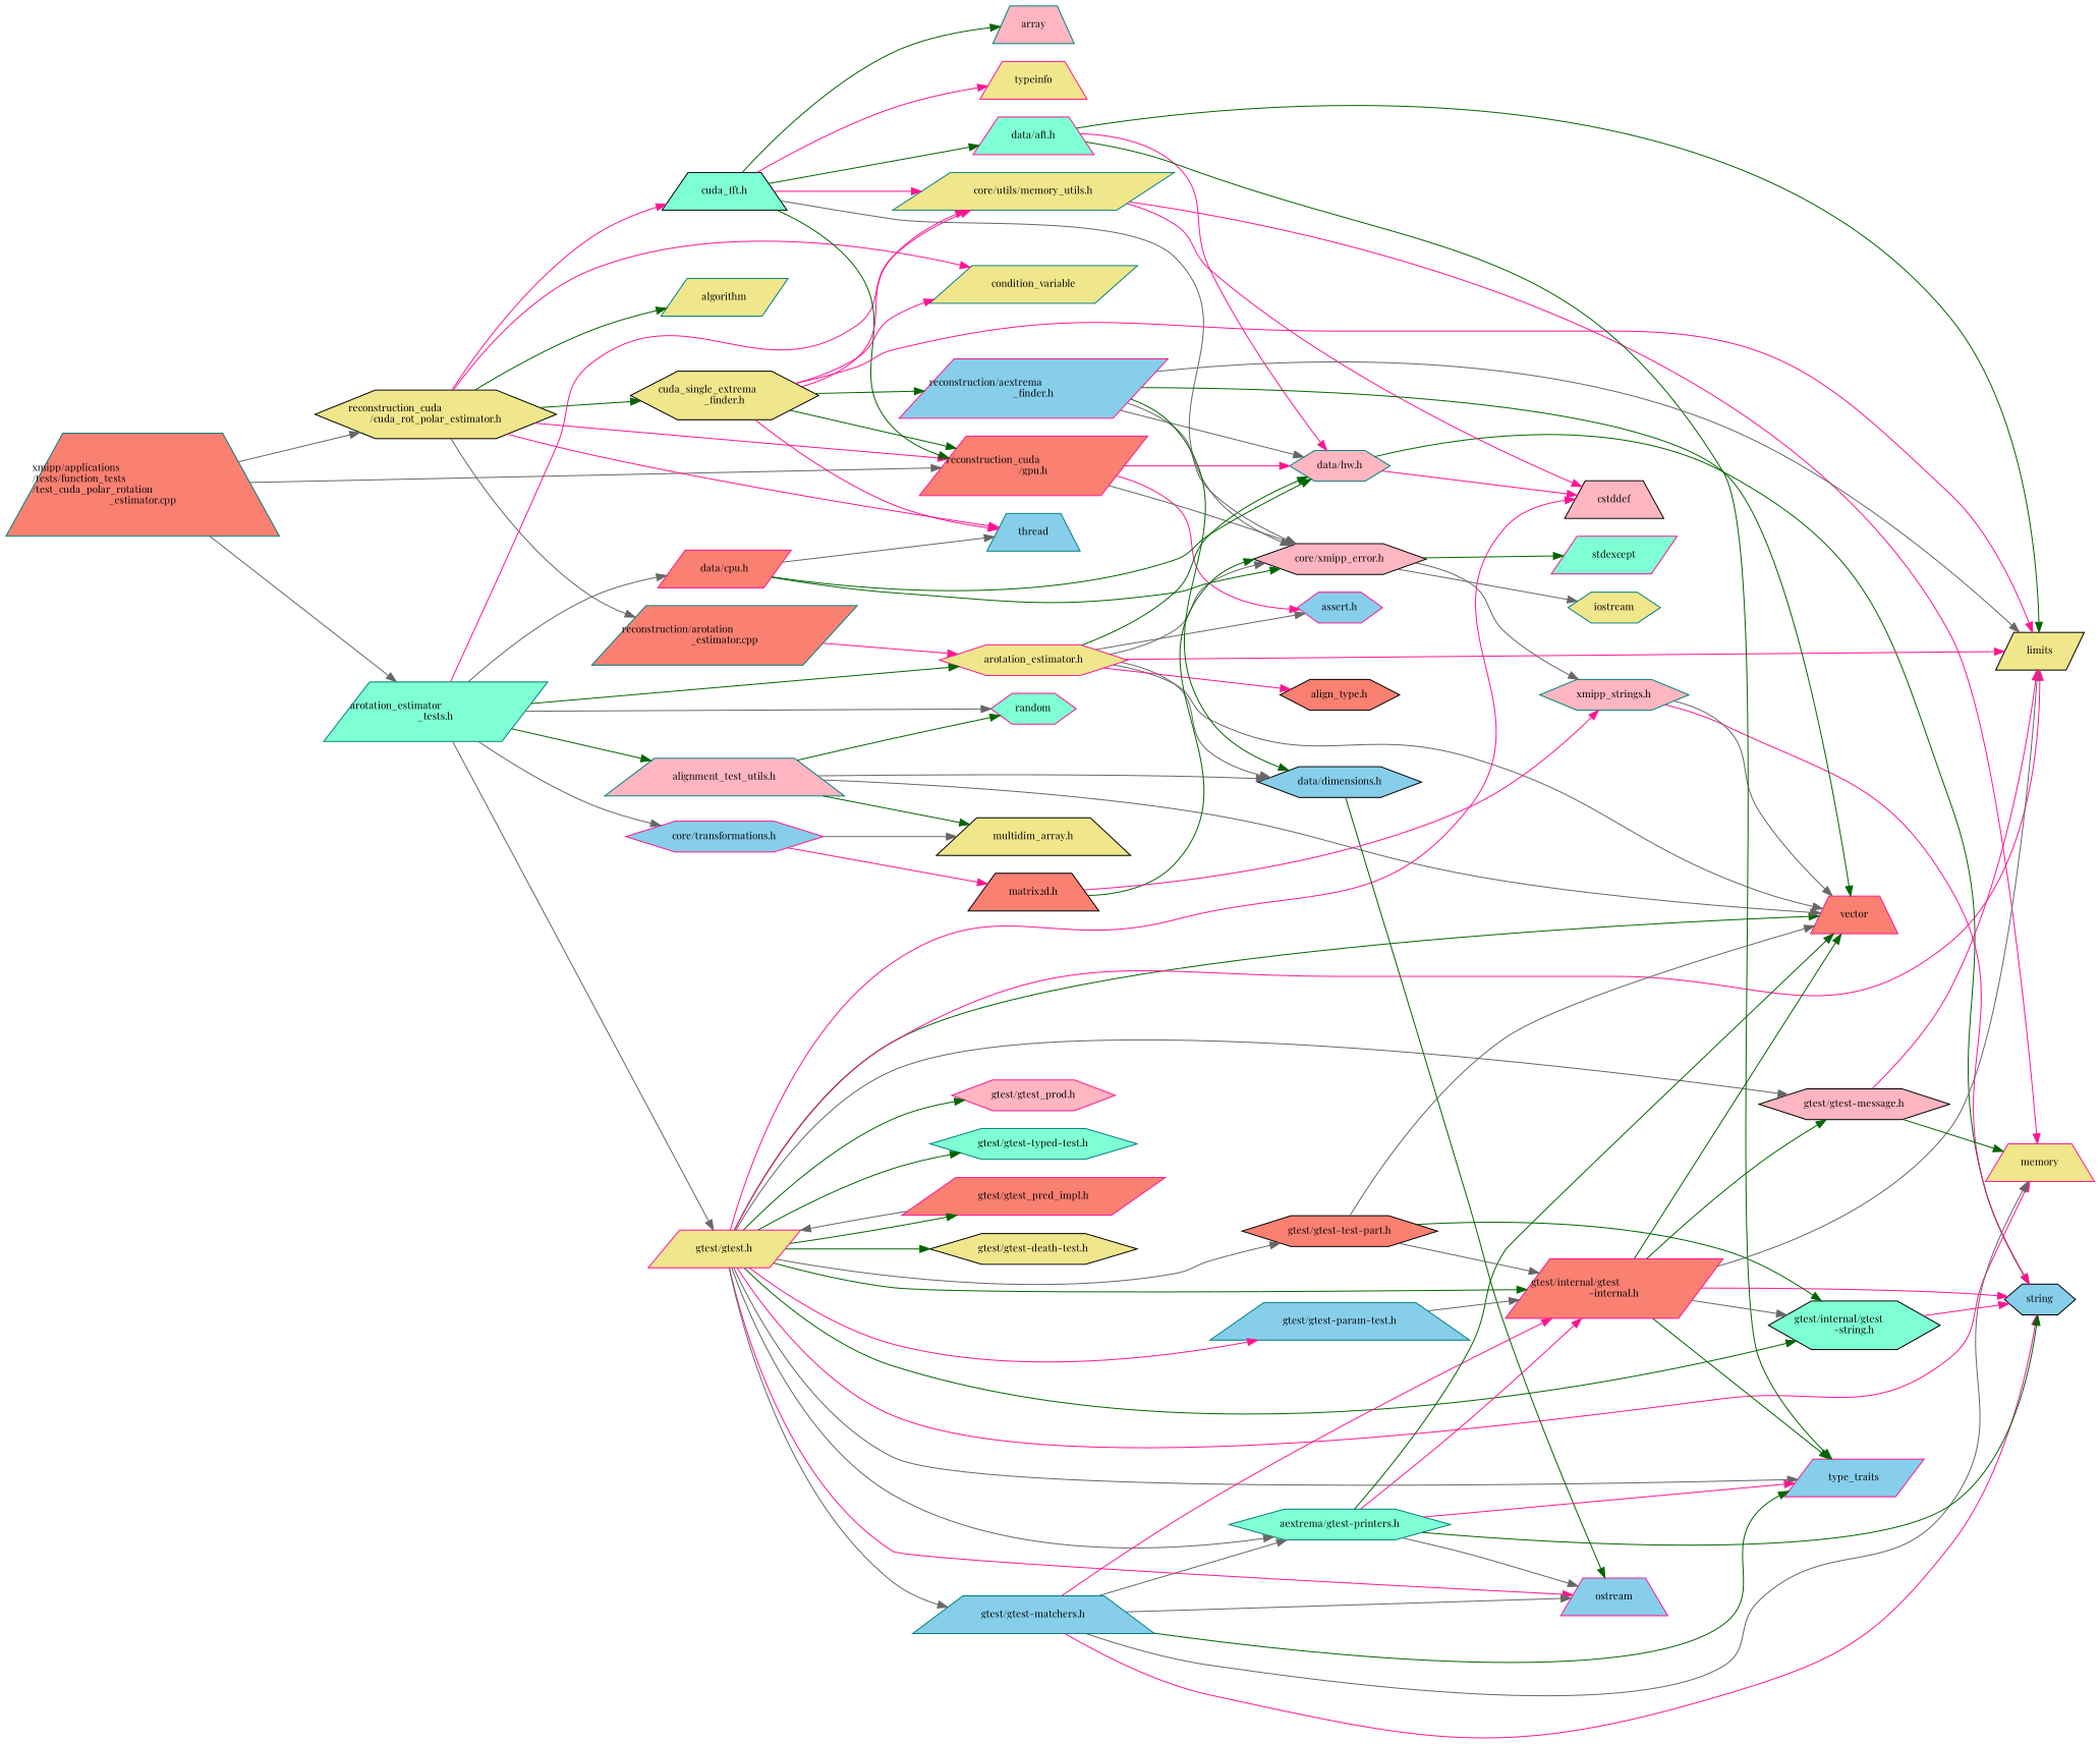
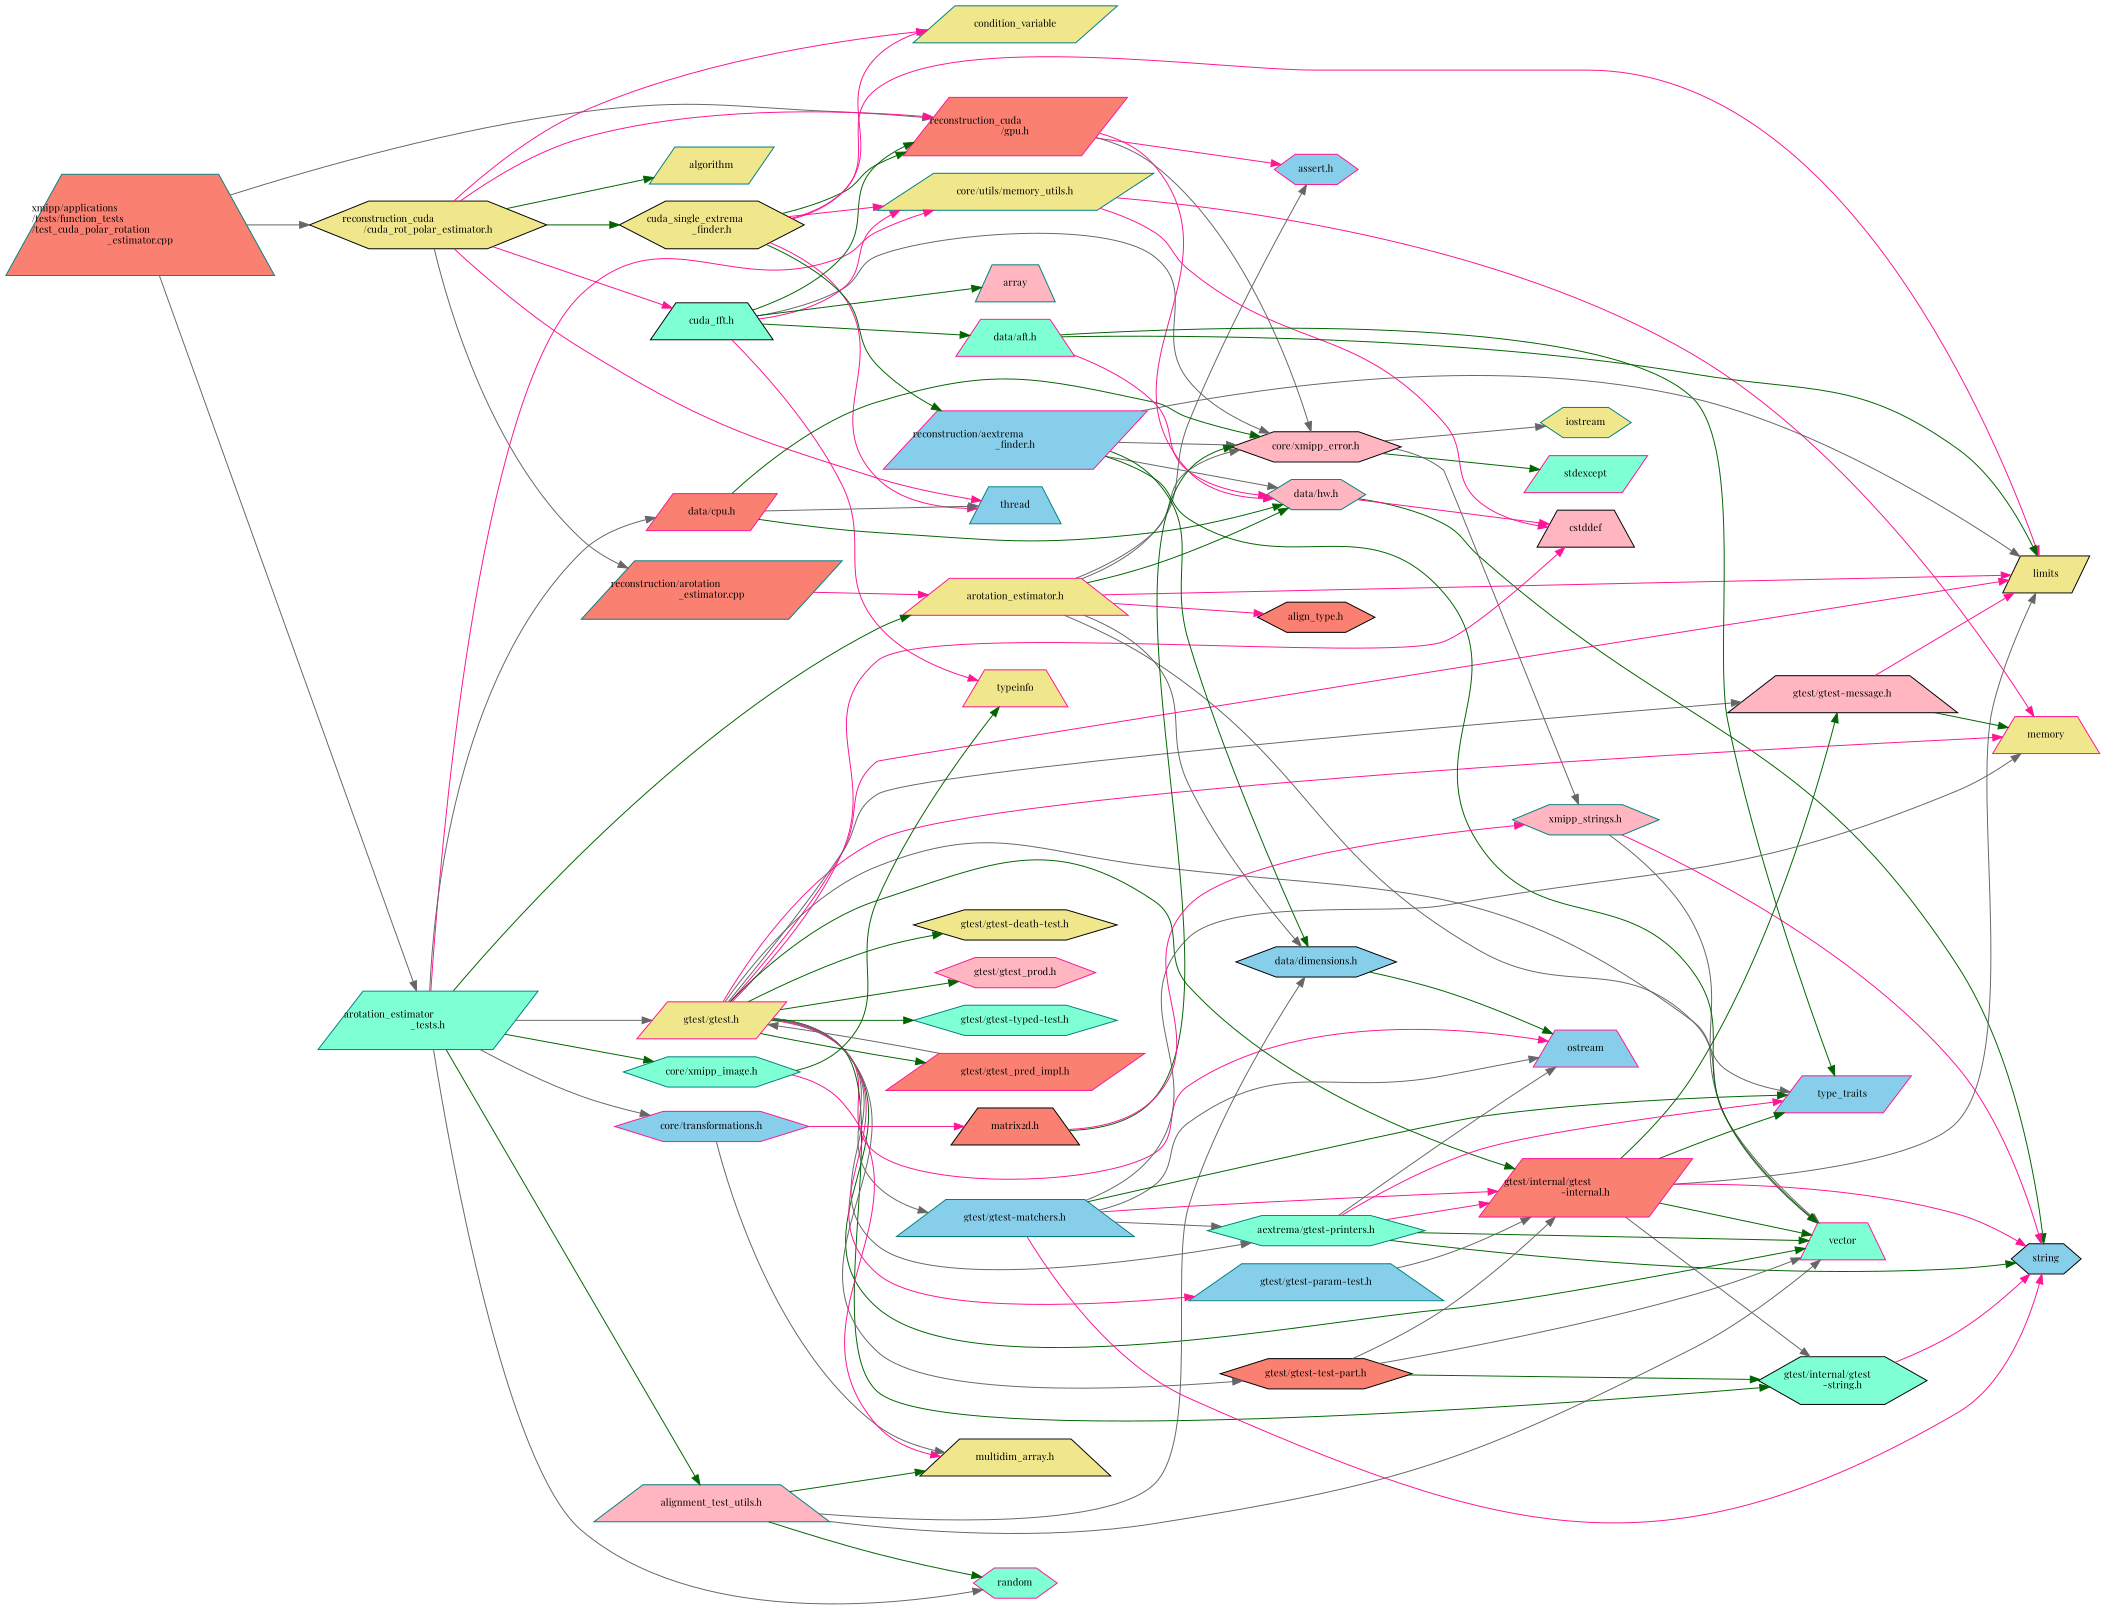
  digraph {
    fontname="Playfair Display"
    rankdir=LR
    node [color=deeppink fillcolor=khaki fontname="Playfair Display" fontsize=10 shape=hexagon style=filled]
    edge [color=gray40 fontname="Playfair Display" fontsize=10 labelfontname=Helvetica labelfontsize=10 style=solid]
    n1 [color=teal fillcolor=salmon fontcolor=black height=0.2 label="xmipp/applications\l/tests/function_tests\l/test_cuda_polar_rotation\l_estimator.cpp" shape=trapezium width=0.4]
    n2 [fillcolor=salmon height=0.2 label="reconstruction_cuda\l/gpu.h" shape=parallelogram width=0.4]
    n3 [color=black height=0.2 label="reconstruction_cuda\l/cuda_rot_polar_estimator.h" width=0.4]
    n4 [color=teal fillcolor=aquamarine height=0.2 label="arotation_estimator\l_tests.h" shape=parallelogram width=0.4]
    n5 [fillcolor=skyblue height=0.2 label="assert.h" width=0.4]
    n6 [color=teal fillcolor=lightpink height=0.2 label="data/hw.h" width=0.4]
    n7 [color=black fillcolor=lightpink height=0.2 label="core/xmipp_error.h" width=0.4]
    n8 [color=teal fillcolor=salmon height=0.2 label="reconstruction/arotation\l_estimator.cpp" shape=parallelogram width=0.4]
    n9 [color=black fillcolor=aquamarine height=0.2 label="cuda_fft.h" shape=trapezium width=0.4]
    n10 [color=teal fillcolor=skyblue height=0.2 label=thread shape=trapezium width=0.4]
    n11 [color=teal height=0.2 label=condition_variable shape=parallelogram width=0.4]
    n12 [color=teal height=0.2 label=algorithm shape=parallelogram width=0.4]
    n13 [color=black height=0.2 label="cuda_single_extrema\l_finder.h" width=0.4]
-   n14 [height=0.2 label="arotation_estimator.h" width=0.4]
+   n14 [height=0.2 label="arotation_estimator.h" shape=trapezium width=0.4]
    n15 [color=teal height=0.2 label="core/utils/memory_utils.h" shape=parallelogram width=0.4]
    n16 [height=0.2 label="gtest/gtest.h" shape=parallelogram width=0.4]
    n17 [fillcolor=aquamarine height=0.2 label=random width=0.4]
    n18 [fillcolor=skyblue height=0.2 label="core/transformations.h" width=0.4]
+   n19 [color=teal fillcolor=aquamarine height=0.2 label="core/xmipp_image.h" width=0.4]
    n20 [color=teal fillcolor=lightpink height=0.2 label="alignment_test_utils.h" shape=trapezium width=0.4]
    n21 [fillcolor=salmon height=0.2 label="data/cpu.h" shape=parallelogram width=0.4]
    n22 [color=black fillcolor=skyblue height=0.2 label=string width=0.4]
    n23 [color=black fillcolor=lightpink height=0.2 label=cstddef shape=trapezium width=0.4]
    n24 [fillcolor=aquamarine height=0.2 label=stdexcept shape=parallelogram width=0.4]
    n25 [color=teal height=0.2 label=iostream width=0.4]
    n26 [color=teal fillcolor=lightpink height=0.2 label="xmipp_strings.h" width=0.4]
-   n27 [fillcolor=salmon height=0.2 label=vector shape=trapezium width=0.4]
+   n27 [fillcolor=aquamarine height=0.2 label=vector shape=trapezium width=0.4]
    n28 [color=teal fillcolor=lightpink height=0.2 label=array shape=trapezium width=0.4]
    n29 [height=0.2 label=typeinfo shape=trapezium width=0.4]
    n30 [fillcolor=aquamarine height=0.2 label="data/aft.h" shape=trapezium width=0.4]
    n31 [color=black height=0.2 label=limits shape=parallelogram width=0.4]
    n32 [fillcolor=skyblue height=0.2 label="reconstruction/aextrema\l_finder.h" shape=parallelogram width=0.4]
    n33 [color=black fillcolor=skyblue height=0.2 label="data/dimensions.h" width=0.4]
    n34 [color=black fillcolor=salmon height=0.2 label="align_type.h" width=0.4]
    n35 [fillcolor=skyblue height=0.2 label=ostream shape=trapezium width=0.4]
    n36 [fillcolor=skyblue height=0.2 label=type_traits shape=parallelogram width=0.4]
    n37 [height=0.2 label=memory shape=trapezium width=0.4]
    n38 [fillcolor=salmon height=0.2 label="gtest/internal/gtest\l-internal.h" shape=parallelogram width=0.4]
-   n39 [color=black fillcolor=lightpink height=0.2 label="gtest/gtest-message.h" width=0.4]
+   n39 [color=black fillcolor=lightpink height=0.2 label="gtest/gtest-message.h" shape=trapezium width=0.4]
    n40 [color=black fillcolor=aquamarine height=0.2 label="gtest/internal/gtest\l-string.h" width=0.4]
    n41 [color=black height=0.2 label="gtest/gtest-death-test.h" width=0.4]
    n42 [color=teal fillcolor=skyblue height=0.2 label="gtest/gtest-matchers.h" shape=trapezium width=0.4]
    n43 [color=teal fillcolor=aquamarine height=0.2 label="aextrema/gtest-printers.h" width=0.4]
    n44 [color=teal fillcolor=skyblue height=0.2 label="gtest/gtest-param-test.h" shape=trapezium width=0.4]
    n45 [fillcolor=lightpink height=0.2 label="gtest/gtest_prod.h" width=0.4]
    n46 [color=black fillcolor=salmon height=0.2 label="gtest/gtest-test-part.h" width=0.4]
    n47 [color=teal fillcolor=aquamarine height=0.2 label="gtest/gtest-typed-test.h" width=0.4]
    n48 [fillcolor=salmon height=0.2 label="gtest/gtest_pred_impl.h" shape=parallelogram width=0.4]
    n49 [color=black fillcolor=salmon height=0.2 label="matrix2d.h" shape=trapezium width=0.4]
    n50 [color=black height=0.2 label="multidim_array.h" shape=trapezium width=0.4]
    n1 -> n2
    n1 -> n3
    n1 -> n4
    n2 -> n5 [color=deeppink]
    n2 -> n6 [color=deeppink]
    n2 -> n7
    n3 -> n2 [color=deeppink]
    n3 -> n8
    n3 -> n9 [color=deeppink]
    n3 -> n10 [color=deeppink]
    n3 -> n11 [color=deeppink]
    n3 -> n12 [color=darkgreen]
    n3 -> n13 [color=darkgreen]
    n4 -> n14 [color=darkgreen]
    n4 -> n15 [color=deeppink]
    n4 -> n16
    n4 -> n17
    n4 -> n18
+   n4 -> n19 [color=darkgreen]
    n4 -> n20 [color=darkgreen]
    n4 -> n21
    n6 -> n22 [color=darkgreen]
    n6 -> n23 [color=deeppink]
    n7 -> n24 [color=darkgreen]
    n7 -> n25
    n7 -> n26
    n8 -> n14 [color=deeppink]
    n9 -> n2 [color=darkgreen]
    n9 -> n7
    n9 -> n15 [color=deeppink]
    n9 -> n28 [color=darkgreen]
    n9 -> n29 [color=deeppink]
    n9 -> n30 [color=darkgreen]
    n13 -> n2 [color=darkgreen]
    n13 -> n10 [color=deeppink]
    n13 -> n11 [color=deeppink]
    n13 -> n15 [color=deeppink]
    n13 -> n31 [color=deeppink]
    n13 -> n32 [color=darkgreen]
    n14 -> n5
    n14 -> n6 [color=darkgreen]
    n14 -> n7
    n14 -> n27
    n14 -> n31 [color=deeppink]
    n14 -> n33
    n14 -> n34 [color=deeppink]
    n15 -> n23 [color=deeppink]
    n15 -> n37 [color=deeppink]
    n16 -> n23 [color=deeppink]
    n16 -> n27 [color=darkgreen]
    n16 -> n31 [color=deeppink]
    n16 -> n35 [color=deeppink]
    n16 -> n36
    n16 -> n37 [color=deeppink]
    n16 -> n38 [color=darkgreen]
    n16 -> n39
    n16 -> n40 [color=darkgreen]
    n16 -> n41 [color=darkgreen]
    n16 -> n42
    n16 -> n43
    n16 -> n44 [color=deeppink]
    n16 -> n45 [color=darkgreen]
    n16 -> n46
    n16 -> n47 [color=darkgreen]
    n16 -> n48 [color=darkgreen]
    n18 -> n49 [color=deeppink]
    n18 -> n50
+   n19 -> n29 [color=darkgreen]
+   n19 -> n50 [color=deeppink]
    n20 -> n17 [color=darkgreen]
    n20 -> n27
    n20 -> n33
    n20 -> n50 [color=darkgreen]
    n21 -> n6 [color=darkgreen]
    n21 -> n7 [color=darkgreen]
    n21 -> n10
    n26 -> n22 [color=deeppink]
    n26 -> n27
    n30 -> n6 [color=deeppink]
    n30 -> n31 [color=darkgreen]
    n30 -> n36 [color=darkgreen]
    n32 -> n6
    n32 -> n7
    n32 -> n27 [color=darkgreen]
    n32 -> n31
    n32 -> n33 [color=darkgreen]
    n33 -> n35 [color=darkgreen]
    n38 -> n22 [color=deeppink]
    n38 -> n27 [color=darkgreen]
    n38 -> n31
    n38 -> n36 [color=darkgreen]
    n38 -> n39 [color=darkgreen]
    n38 -> n40
    n39 -> n31 [color=deeppink]
    n39 -> n37 [color=darkgreen]
    n40 -> n22 [color=deeppink]
    n42 -> n22 [color=deeppink]
    n42 -> n35
    n42 -> n36 [color=darkgreen]
    n42 -> n37
    n42 -> n38 [color=deeppink]
    n42 -> n43
    n43 -> n22 [color=darkgreen]
    n43 -> n27 [color=darkgreen]
    n43 -> n35
    n43 -> n36 [color=deeppink]
    n43 -> n38 [color=deeppink]
    n44 -> n38
    n46 -> n27
    n46 -> n38
    n46 -> n40 [color=darkgreen]
    n48 -> n16
    n49 -> n7 [color=darkgreen]
    n49 -> n26 [color=deeppink]
  }
